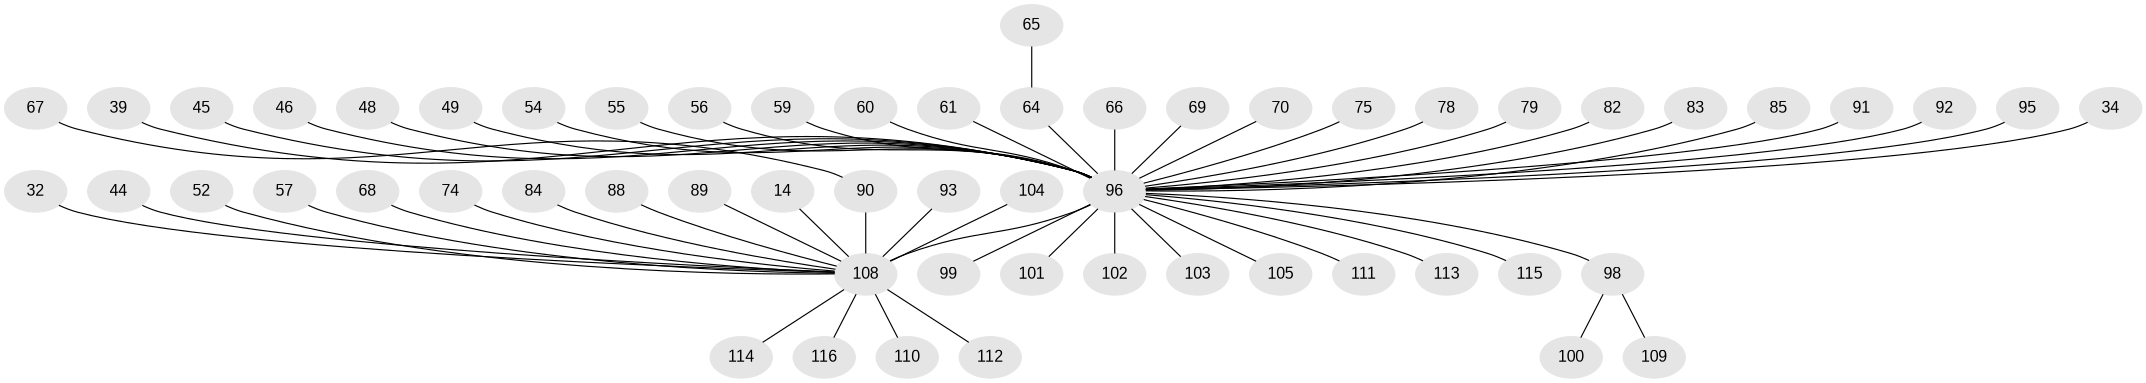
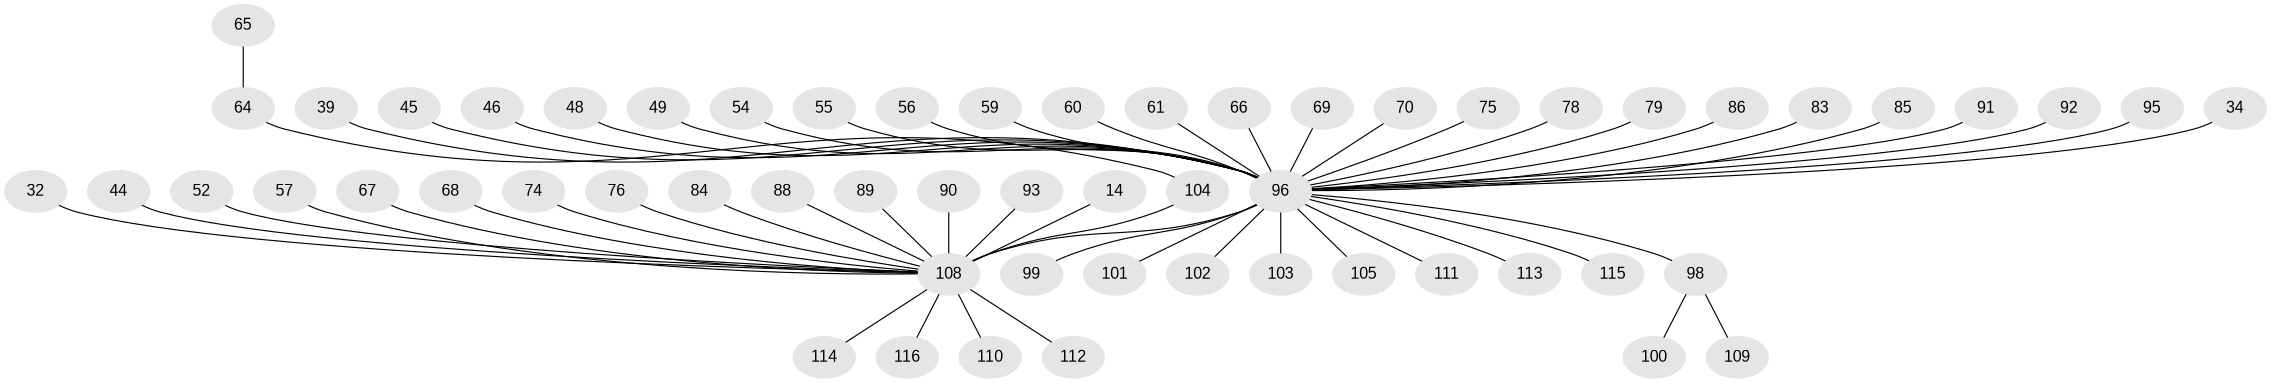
  graph {
    fontname="Liberation Sans"
    node [color=gray90 fontname="Liberation Sans" style=filled]
    edge [fontname="Liberation Sans"]
    108 [super="+50+29+58+87"]
    110 [super="+106"]
    112
    114
    116
    14
    32 [super="+13"]
    96 [super="+40+3+47+5+15+17+24+25+27"]
    98 [super="+80+86+94"]
    99 [super="+63"]
    101 [super="+97"]
    102
    103 [super="+72"]
    105
    111
    113 [super="+107"]
    115
    34
    39
    n20 [label=45]
    44
    46
    48 [super="+9+36"]
    49
    52
    54
    55
    56
    57
    59
    60 [super="+37"]
    61
    64
    65
    66
    67
    68
    69
    70
    74
    75
+   76 [super="+11"]
    78
    79
-   82
+   82 [label=86]
    83
    84 [super="+10"]
    85 [super="+71"]
    88
    89 [super="+77"]
    90 [super="+38"]
    91
    92 [super="+30+53"]
    93
    95
    100
    109
    104
    108 -- 110
    108 -- 112
    108 -- 114
    108 -- 116
    14 -- 108
    32 -- 108
    96 -- 108 [weight=18]
    96 -- 98 [weight=3]
    96 -- 99
    96 -- 101
    96 -- 102
    96 -- 103
    96 -- 105
    96 -- 111
    96 -- 113 [weight=2]
    96 -- 115
    98 -- 100
    98 -- 109
    34 -- 96
    39 -- 96
    n20 -- 96
    44 -- 108
    46 -- 96
    48 -- 96
    49 -- 96
    52 -- 108
    54 -- 96
    55 -- 96
    56 -- 96
    57 -- 108
    59 -- 96
    60 -- 96 [weight=2]
    61 -- 96
-   64 -- 96
+   64 -- 104
    65 -- 64
    66 -- 96
-   67 -- 90
+   67 -- 108
    68 -- 108 [weight=2]
    69 -- 96
    70 -- 96
    74 -- 108
    75 -- 96
+   76 -- 108 [weight=3]
    78 -- 96
    79 -- 96
    82 -- 96
    83 -- 96 [weight=2]
    84 -- 108 [weight=2]
    85 -- 96
    88 -- 108
    89 -- 108
    90 -- 108
    91 -- 96
    92 -- 96 [weight=2]
    93 -- 108
    95 -- 96
    104 -- 108
  }
